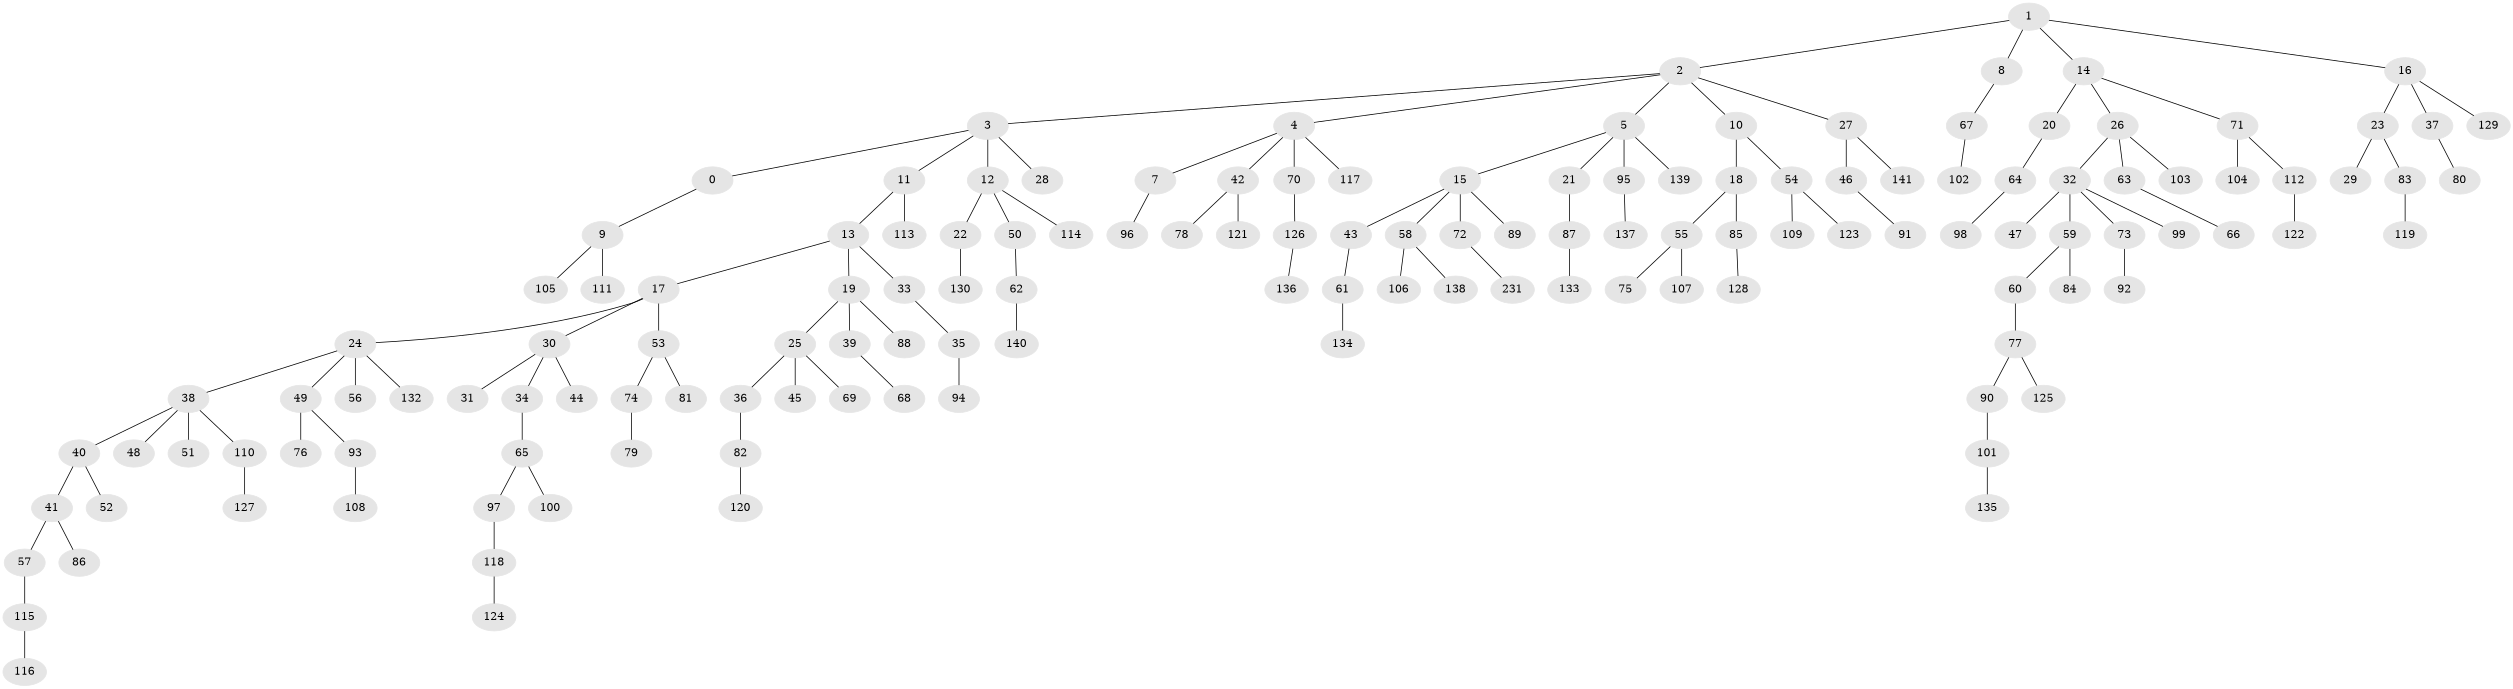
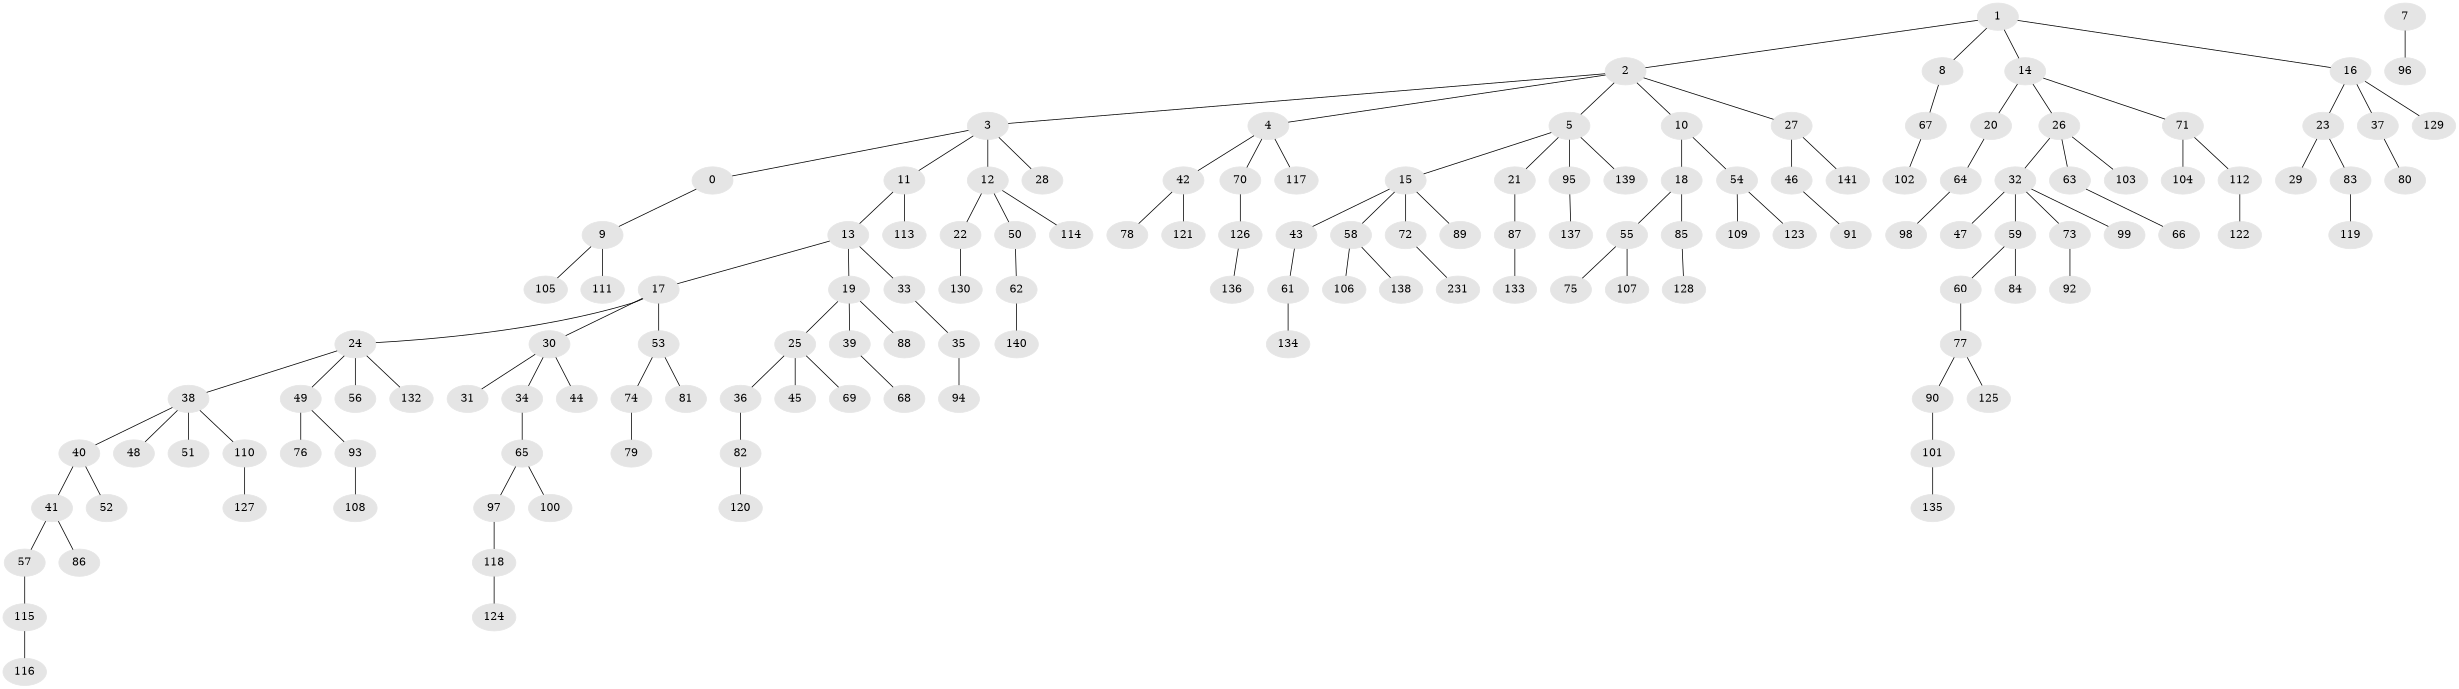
  graph {
    node [color=gray90 style=filled]
    1
    2
    8
    14
    16
    3
    4
    5
    10
    27
    67
    20
    26
    71
    23
    37
    129
    n18 [label=0]
    11
    12
    28
    7
    42
    70
    117
    15
    21
    95
    139
    18
    54
    46
    141
    9
    13
    113
    22
    50
    114
    96
    78
    121
    126
    43
    58
    72
    89
    87
    137
    105
    111
    102
    55
    85
    109
    123
    17
    19
    33
    130
    62
    24
    30
    53
    25
    39
    88
    35
    64
    32
    63
    103
    104
    112
    61
    106
    138
    n78 [label=231]
    29
    83
    80
    38
    49
    56
    132
    31
    34
    44
    74
    81
    75
    107
    128
    36
    45
    69
    68
    98
    133
    119
    40
    48
    51
    110
    76
    93
    82
    47
    59
    73
    99
    66
    91
    65
    60
    84
    92
    94
    97
    100
    120
    41
    52
    127
    57
    86
    115
    134
    108
    140
    79
    116
    77
    90
    125
    118
    136
    122
    101
    135
    124
    1 -- 2
    1 -- 8
    1 -- 14
    1 -- 16
    2 -- 3
    2 -- 4
    2 -- 5
    2 -- 10
    2 -- 27
    8 -- 67
    14 -- 20
    14 -- 26
    14 -- 71
    16 -- 23
    16 -- 37
    16 -- 129
    3 -- n18
    3 -- 11
    3 -- 12
    3 -- 28
-   4 -- 7
    4 -- 42
    4 -- 70
    4 -- 117
    5 -- 15
    5 -- 21
    5 -- 95
    5 -- 139
    10 -- 18
    10 -- 54
    27 -- 46
    27 -- 141
    67 -- 102
    20 -- 64
    26 -- 32
    26 -- 63
    26 -- 103
    71 -- 104
    71 -- 112
    23 -- 29
    23 -- 83
    37 -- 80
    n18 -- 9
    11 -- 13
    11 -- 113
    12 -- 22
    12 -- 50
    12 -- 114
    7 -- 96
    42 -- 78
    42 -- 121
    70 -- 126
    15 -- 43
    15 -- 58
    15 -- 72
    15 -- 89
    21 -- 87
    95 -- 137
    18 -- 55
    18 -- 85
    54 -- 109
    54 -- 123
    46 -- 91
    9 -- 105
    9 -- 111
    13 -- 17
    13 -- 19
    13 -- 33
    22 -- 130
    50 -- 62
    126 -- 136
    43 -- 61
    58 -- 106
    58 -- 138
    72 -- n78
    87 -- 133
    55 -- 75
    55 -- 107
    85 -- 128
    17 -- 24
    17 -- 30
    17 -- 53
    19 -- 25
    19 -- 39
    19 -- 88
    33 -- 35
    62 -- 140
    24 -- 38
    24 -- 49
    24 -- 56
    24 -- 132
    30 -- 31
    30 -- 34
    30 -- 44
    53 -- 74
    53 -- 81
    25 -- 36
    25 -- 45
    25 -- 69
    39 -- 68
    35 -- 94
    64 -- 98
    32 -- 47
    32 -- 59
    32 -- 73
    32 -- 99
    63 -- 66
    112 -- 122
    61 -- 134
    83 -- 119
    38 -- 40
    38 -- 48
    38 -- 51
    38 -- 110
    49 -- 76
    49 -- 93
    34 -- 65
    74 -- 79
    36 -- 82
    40 -- 41
    40 -- 52
    110 -- 127
    93 -- 108
    82 -- 120
    59 -- 60
    59 -- 84
    73 -- 92
    65 -- 97
    65 -- 100
    60 -- 77
    97 -- 118
    41 -- 57
    41 -- 86
    57 -- 115
    115 -- 116
    77 -- 90
    77 -- 125
    90 -- 101
    118 -- 124
    101 -- 135
  }
